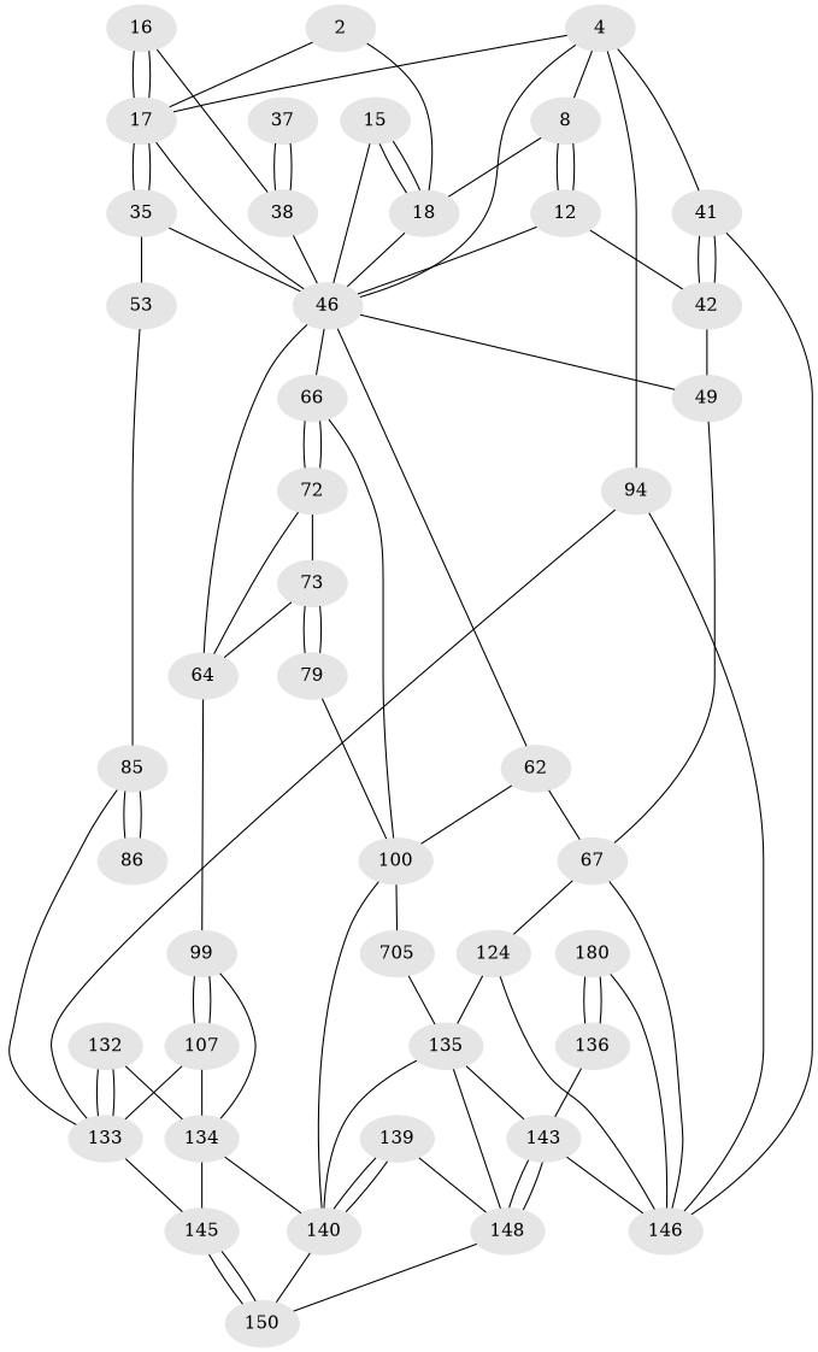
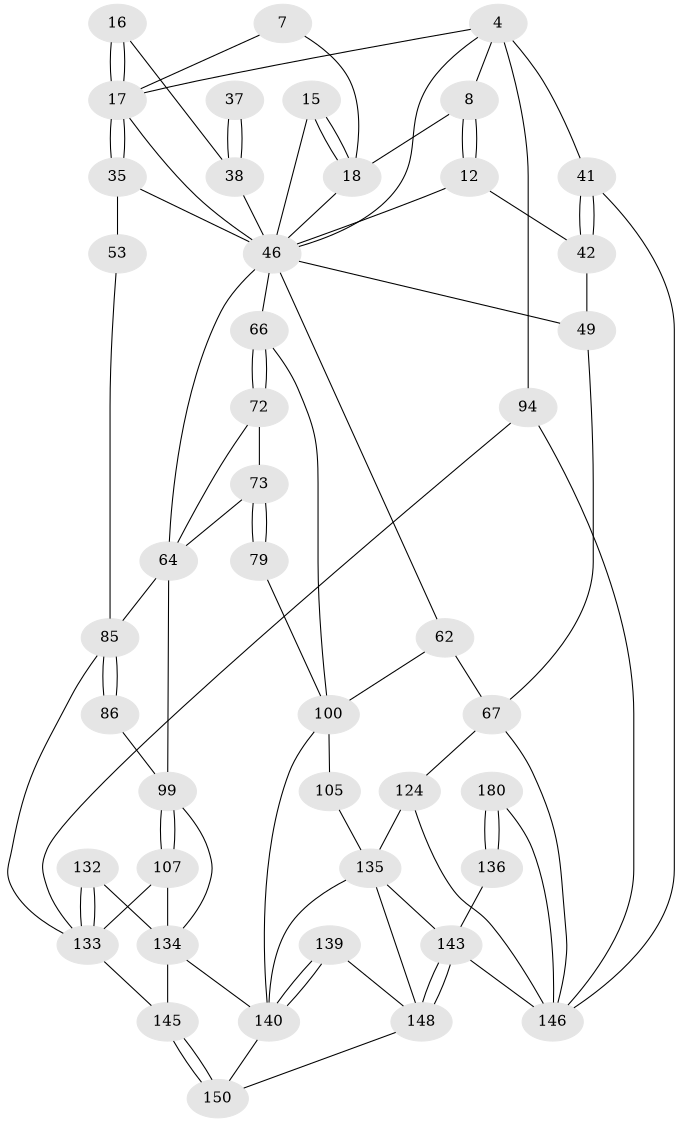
  graph {
    node [color=gray90 style=filled]
    4 [super="+3"]
    8 [super="+1+2"]
    17 [super="+5+6+13"]
    41 [super="+36"]
    94 [super="+83"]
    46 [super="+45+33+39"]
    18 [super="+9+10"]
    12 [super="+11"]
    35 [super="+34"]
    42 [super="+29"]
    146 [super="+96+128"]
    53 [super="+40"]
    85 [super="+80"]
    133 [super="+82+81+108"]
-   7 [label=2]
+   7
    49 [super="+48+43"]
    62 [super="+51"]
    66 [super="+61"]
    n19 [label=64 super="+71"]
    15
    16
    38 [super="+31+22"]
    37
    67 [super="+52"]
    100 [super="+91+89"]
    72 [super="+60"]
    99 [super="+93+98"]
    124 [super="+113+90"]
    86
-   105 [label=705]
+   105
    140 [super="+121+120+101+131"]
    73 [super="+68+69"]
    135 [super="+117+127+118+116"]
    79
    107 [super="+104"]
    134 [super="+123+122"]
    145 [super="+144"]
    150 [super="+149"]
    143 [super="+138+126+137"]
    148 [super="+142+141"]
    n41 [label=180 super="+129"]
    136
    132 [super="+115"]
    139
    4 -- 8
    4 -- 17
    4 -- 41
    4 -- 94 [weight=2]
    4 -- 46
    8 -- 18
    8 -- 12 [weight=2]
    8 -- 12
    17 -- 46
    17 -- 35
    17 -- 35
    41 -- 42 [weight=2]
    41 -- 42
    41 -- 146
    94 -- 146
    94 -- 133
    46 -- 49 [weight=2]
    46 -- 62
    46 -- 66
    46 -- n19
    18 -- 46
    12 -- 46
    12 -- 42
    35 -- 46
    35 -- 53 [weight=2]
    42 -- 49 [weight=2]
    53 -- 85
    85 -- 133
    85 -- 86 [weight=2]
    85 -- 86
    133 -- 145
    7 -- 17
    7 -- 18
    49 -- 67
    62 -- 67 [weight=2]
    62 -- 100
    66 -- 100
    66 -- 72 [weight=2]
    66 -- 72
+   n19 -- 85 [weight=2]
    n19 -- 99 [weight=2]
    15 -- 46
    15 -- 18 [weight=2]
    15 -- 18
    16 -- 17 [weight=2]
    16 -- 17
    16 -- 38
    38 -- 46 [weight=3]
    37 -- 38 [weight=3]
    37 -- 38
    67 -- 146 [weight=2]
    67 -- 124
    100 -- 105 [weight=2]
    100 -- 140
    72 -- n19
    72 -- 73 [weight=2]
    99 -- 107 [weight=2]
    99 -- 107
    99 -- 134
    124 -- 146
    124 -- 135 [weight=4]
+   86 -- 99
    105 -- 135
    140 -- 150
    73 -- n19
    73 -- 79 [weight=2]
    73 -- 79
    135 -- 140 [weight=2]
    135 -- 143
    135 -- 148
    79 -- 100
    107 -- 133
    107 -- 134
    134 -- 140 [weight=2]
    134 -- 145 [weight=2]
    145 -- 150
    145 -- 150
    143 -- 146 [weight=2]
    143 -- 148 [weight=2]
    143 -- 148
    148 -- 150
    n41 -- 146 [weight=2]
    n41 -- 136 [weight=2]
    n41 -- 136
    136 -- 143
    132 -- 133 [weight=2]
    132 -- 133
    132 -- 134 [weight=2]
    139 -- 140 [weight=2]
    139 -- 140
    139 -- 148
  }
